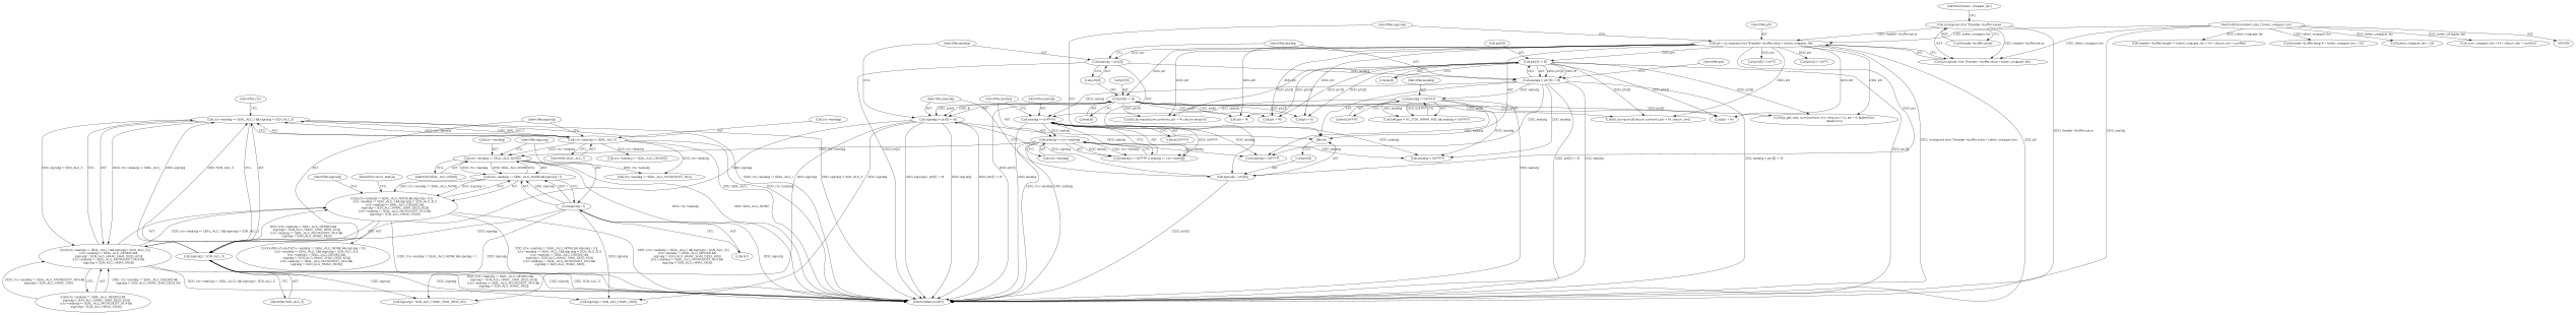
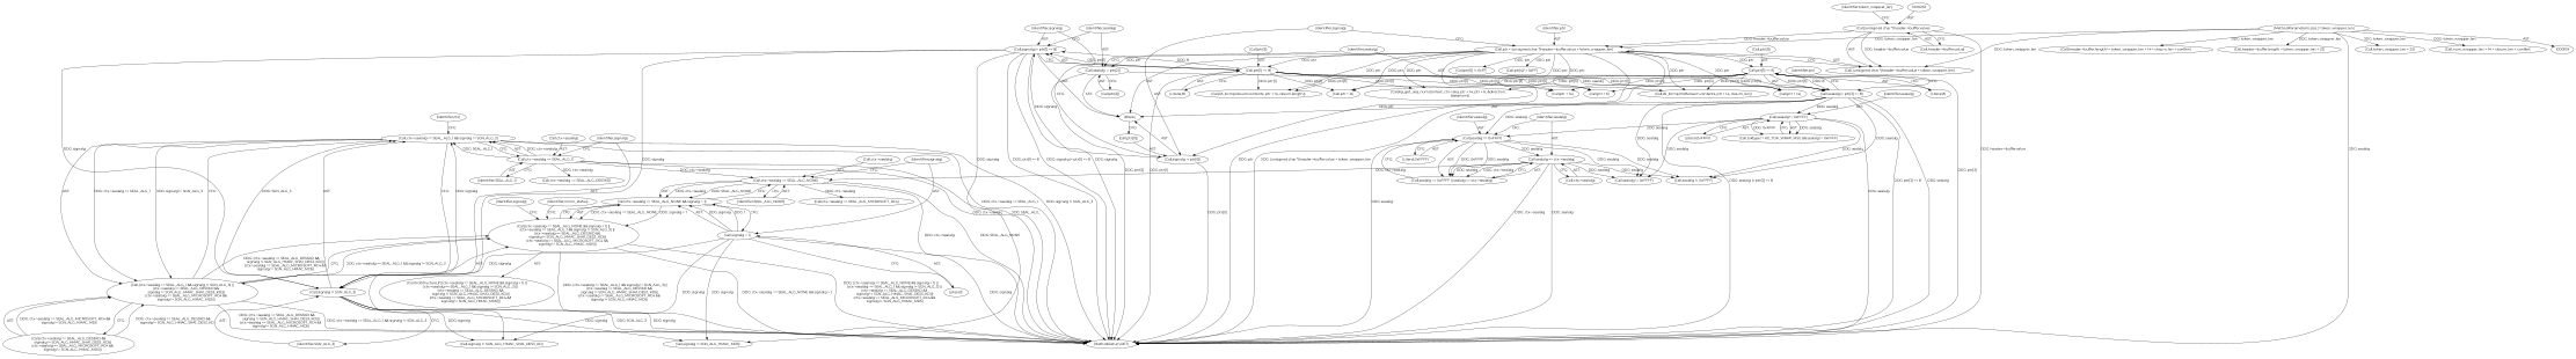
  digraph {
    fontname=Montserrat
    node [fontname=Montserrat]
    edge [fontname=Montserrat]
    n1 [label="(Call,ctx->sealalg == SEAL_ALG_1 && signalg != SGN_ALG_3)"]
    n2 [label="(Call,ctx->sealalg == SEAL_ALG_1)"]
    n3 [label="(Call,signalg != SGN_ALG_3)"]
    n4 [label="(Call,(ctx->sealalg == SEAL_ALG_1 && signalg != SGN_ALG_3) ||\n        (ctx->sealalg == SEAL_ALG_DES3KD &&\n         signalg != SGN_ALG_HMAC_SHA1_DES3_KD)||\n        (ctx->sealalg == SEAL_ALG_MICROSOFT_RC4 &&\n         signalg != SGN_ALG_HMAC_MD5))"]
    n5 [label="(MethodReturn,RET)"]
    n6 [label="(Call,ctx->sealalg == SEAL_ALG_DES3KD)"]
    n7 [label="(Identifier,SEAL_ALG_1)"]
    n8 [label="(Call,ctx->sealalg == SEAL_ALG_MICROSOFT_RC4)"]
    n9 [label="(Call,ctx->sealalg == SEAL_ALG_NONE)"]
    n10 [label="(Call,signalg != SGN_ALG_HMAC_SHA1_DES3_KD)"]
    n11 [label="(Call,signalg != SGN_ALG_HMAC_MD5)"]
    n12 [label="(Identifier,SGN_ALG_3)"]
    n13 [label="(Call,(ctx->sealalg == SEAL_ALG_NONE && signalg > 1) ||\n        (ctx->sealalg == SEAL_ALG_1 && signalg != SGN_ALG_3) ||\n        (ctx->sealalg == SEAL_ALG_DES3KD &&\n         signalg != SGN_ALG_HMAC_SHA1_DES3_KD)||\n        (ctx->sealalg == SEAL_ALG_MICROSOFT_RC4 &&\n         signalg != SGN_ALG_HMAC_MD5))"]
    n14 [label="(Call,(ctx->sealalg == SEAL_ALG_DES3KD &&\n         signalg != SGN_ALG_HMAC_SHA1_DES3_KD)||\n        (ctx->sealalg == SEAL_ALG_MICROSOFT_RC4 &&\n         signalg != SGN_ALG_HMAC_MD5))"]
    n15 [label="(Call,ctx->sealalg == SEAL_ALG_NONE && signalg > 1)"]
    n16 [label="(Identifier,SEAL_ALG_NONE)"]
    n17 [label="(Call,signalg > 1)"]
    n18 [label="(Call,sealalg == ctx->sealalg)"]
    n19 [label="(Call,sealalg == 0xFFFF || sealalg == ctx->sealalg)"]
    n20 [label="(Call,ctx->sealalg)"]
    n21 [label="(Call,sealalg != 0xFFFF)"]
    n22 [label="(Call,sealalg != 0xFFFF)"]
    n23 [label="(Call,sealalg == 0xFFFF)"]
    n24 [label="(Literal,0xFFFF)"]
    n25 [label="(Call,sealalg != 0xFFFF)"]
    n26 [label="(Call,toktype != KG_TOK_WRAP_MSG && sealalg != 0xFFFF)"]
    n27 [label="(Literal,0xFFFF)"]
    n28 [label="(Call,sealalg |= ptr[3] << 8)"]
    n29 [label="(Call,ptr[3] << 8)"]
    n30 [label="(Block,)"]
    n31 [label="(Call,k5_bcmp(md5cksum.contents, ptr + 14, cksum_len))"]
    n32 [label="(Call,ptr + 14)"]
    n33 [label="(Call,k5_bcmp(cksum.contents, ptr + 14, cksum.length))"]
    n34 [label="(Call,ptr + 14)"]
    n35 [label="(Call,ptr + 14)"]
    n36 [label="(Call,ptr + 6)"]
    n37 [label="(Call,kg_get_seq_num(context, ctx->seq, ptr + 14, ptr + 6, &direction,\n                          &seqnum))"]
    n38 [label="(Literal,8)"]
    n39 [label="(Call,ptr[0])"]
    n40 [label="(Call,sealalg  = ptr[2])"]
    n41 [label="(Call,ptr[2])"]
    n42 [label="(Call,ptr = (unsigned char *)header->buffer.value + token_wrapper_len)"]
    n43 [label="(Call,signalg  = ptr[0])"]
    n44 [label="(Call,ptr[1] << 8)"]
    n45 [label="(Call,ptr[5] != 0xFF)"]
    n46 [label="(Call,(unsigned char *)header->buffer.value + token_wrapper_len)"]
    n47 [label="(Call,ptr[4] != 0xFF)"]
    n48 [label="(Call,signalg |= ptr[1] << 8)"]
    n49 [label="(Literal,8)"]
    n50 [label="(Call,(unsigned char *)header->buffer.value)"]
    n51 [label="(Call,header->buffer.value)"]
    n52 [label="(MethodParameterIn,size_t token_wrapper_len)"]
    n53 [label="(Call,header->buffer.length != token_wrapper_len + 14 + cksum_len + conflen)"]
    n54 [label="(Call,header->buffer.length < token_wrapper_len + 22)"]
    n55 [label="(Call,token_wrapper_len + 22)"]
    n56 [label="(Call,num_wrapper_len + 14 + cksum_len + conflen)"]
    1000109
    n58 [label="(Literal,1)"]
    n59 [label="(ControlStructure,if ((ctx->sealalg == SEAL_ALG_NONE && signalg > 1) ||\n        (ctx->sealalg == SEAL_ALG_1 && signalg != SGN_ALG_3) ||\n        (ctx->sealalg == SEAL_ALG_DES3KD &&\n         signalg != SGN_ALG_HMAC_SHA1_DES3_KD)||\n        (ctx->sealalg == SEAL_ALG_MICROSOFT_RC4 &&\n         signalg != SGN_ALG_HMAC_MD5)))"]
    n60 [label="(Identifier,token_wrapper_len)"]
    n61 [label="(Identifier,sealalg)"]
    n62 [label="(Identifier,sealalg)"]
    n63 [label="(Identifier,sealalg)"]
    n64 [label="(Identifier,sealalg)"]
    n65 [label="(Identifier,signalg)"]
    n66 [label="(Call,ctx->sealalg)"]
    n67 [label="(Call,ptr[1])"]
    n68 [label="(Identifier,signalg)"]
    n69 [label="(Identifier,minor_status)"]
    n70 [label="(Identifier,ctx)"]
    n71 [label="(Call,ptr[3])"]
    n72 [label="(Identifier,sealalg)"]
    n73 [label="(Call,ctx->sealalg)"]
    n74 [label="(Identifier,signalg)"]
    n75 [label="(Identifier,signalg)"]
    n76 [label="(Identifier,ptr)"]
    n77 [label="(Identifier,ptr)"]
    n78 [label="(Identifier,signalg)"]
+   1000233
    n1 -> n2 [label="CFG: "]
    n1 -> n3 [label="CFG: "]
    n1 -> n4 [label="AST: "]
    n1 -> n4 [label="DDG: ctx->sealalg == SEAL_ALG_1"]
    n1 -> n4 [label="DDG: signalg != SGN_ALG_3"]
    n1 -> n5 [label="DDG: ctx->sealalg == SEAL_ALG_1"]
    n1 -> n5 [label="DDG: signalg != SGN_ALG_3"]
    n2 -> n1 [label="AST: "]
    n2 -> n1 [label="DDG: ctx->sealalg"]
    n2 -> n1 [label="DDG: SEAL_ALG_1"]
    n2 -> n5 [label="DDG: ctx->sealalg"]
    n2 -> n5 [label="DDG: SEAL_ALG_1"]
    n2 -> n6 [label="DDG: ctx->sealalg"]
    n2 -> n7 [label="CFG: "]
-   n2 -> n8 [label="DDG: ctx->sealalg"]
    n2 -> n9 [label="DDG: ctx->sealalg"]
    n3 -> n1 [label="AST: "]
    n3 -> n1 [label="DDG: signalg"]
    n3 -> n1 [label="DDG: SGN_ALG_3"]
    n3 -> n5 [label="DDG: signalg"]
    n3 -> n5 [label="DDG: SGN_ALG_3"]
    n3 -> n10 [label="DDG: signalg"]
    n3 -> n11 [label="DDG: signalg"]
    n3 -> n12 [label="CFG: "]
    n4 -> n1 [label="CFG: "]
    n4 -> n5 [label="DDG: ctx->sealalg == SEAL_ALG_1 && signalg != SGN_ALG_3"]
    n4 -> n5 [label="DDG: (ctx->sealalg == SEAL_ALG_DES3KD &&\n         signalg != SGN_ALG_HMAC_SHA1_DES3_KD)||\n        (ctx->sealalg == SEAL_ALG_MICROSOFT_RC4 &&\n         signalg != SGN_ALG_HMAC_MD5)"]
    n4 -> n13 [label="AST: "]
    n4 -> n13 [label="DDG: ctx->sealalg == SEAL_ALG_1 && signalg != SGN_ALG_3"]
    n4 -> n13 [label="DDG: (ctx->sealalg == SEAL_ALG_DES3KD &&\n         signalg != SGN_ALG_HMAC_SHA1_DES3_KD)||\n        (ctx->sealalg == SEAL_ALG_MICROSOFT_RC4 &&\n         signalg != SGN_ALG_HMAC_MD5)"]
    n4 -> n14 [label="CFG: "]
    n7 -> n2 [label="AST: "]
    n9 -> n5 [label="DDG: ctx->sealalg"]
    n9 -> n5 [label="DDG: SEAL_ALG_NONE"]
    n9 -> n8 [label="DDG: ctx->sealalg"]
    n9 -> n15 [label="AST: "]
    n9 -> n15 [label="DDG: ctx->sealalg"]
    n9 -> n15 [label="DDG: SEAL_ALG_NONE"]
    n9 -> n16 [label="CFG: "]
    n12 -> n3 [label="AST: "]
    n13 -> n4 [label="CFG: "]
    n13 -> n5 [label="DDG: (ctx->sealalg == SEAL_ALG_1 && signalg != SGN_ALG_3) ||\n        (ctx->sealalg == SEAL_ALG_DES3KD &&\n         signalg != SGN_ALG_HMAC_SHA1_DES3_KD)||\n        (ctx->sealalg == SEAL_ALG_MICROSOFT_RC4 &&\n         signalg != SGN_ALG_HMAC_MD5)"]
    n13 -> n5 [label="DDG: ctx->sealalg == SEAL_ALG_NONE && signalg > 1"]
    n13 -> n5 [label="DDG: (ctx->sealalg == SEAL_ALG_NONE && signalg > 1) ||\n        (ctx->sealalg == SEAL_ALG_1 && signalg != SGN_ALG_3) ||\n        (ctx->sealalg == SEAL_ALG_DES3KD &&\n         signalg != SGN_ALG_HMAC_SHA1_DES3_KD)||\n        (ctx->sealalg == SEAL_ALG_MICROSOFT_RC4 &&\n         signalg != SGN_ALG_HMAC_MD5)"]
    n13 -> n15 [label="CFG: "]
    n13 -> n59 [label="AST: "]
    n14 -> n4 [label="AST: "]
    n14 -> n4 [label="DDG: ctx->sealalg == SEAL_ALG_DES3KD &&\n         signalg != SGN_ALG_HMAC_SHA1_DES3_KD"]
    n14 -> n4 [label="DDG: ctx->sealalg == SEAL_ALG_MICROSOFT_RC4 &&\n         signalg != SGN_ALG_HMAC_MD5"]
    n15 -> n9 [label="CFG: "]
    n15 -> n13 [label="AST: "]
    n15 -> n13 [label="DDG: ctx->sealalg == SEAL_ALG_NONE"]
    n15 -> n13 [label="DDG: signalg > 1"]
    n15 -> n17 [label="CFG: "]
    n16 -> n9 [label="AST: "]
    n17 -> n3 [label="DDG: signalg"]
    n17 -> n5 [label="DDG: signalg"]
    n17 -> n10 [label="DDG: signalg"]
    n17 -> n11 [label="DDG: signalg"]
    n17 -> n15 [label="AST: "]
    n17 -> n15 [label="DDG: signalg"]
    n17 -> n15 [label="DDG: 1"]
    n17 -> n58 [label="CFG: "]
    n18 -> n5 [label="DDG: ctx->sealalg"]
    n18 -> n5 [label="DDG: sealalg"]
    n18 -> n9 [label="DDG: ctx->sealalg"]
    n18 -> n19 [label="AST: "]
    n18 -> n19 [label="DDG: sealalg"]
    n18 -> n19 [label="DDG: ctx->sealalg"]
    n18 -> n20 [label="CFG: "]
    n18 -> n21 [label="DDG: sealalg"]
    n18 -> n22 [label="DDG: sealalg"]
    n19 -> n18 [label="CFG: "]
    n19 -> n23 [label="CFG: "]
    n20 -> n18 [label="AST: "]
    n23 -> n5 [label="DDG: sealalg"]
    n23 -> n18 [label="DDG: sealalg"]
    n23 -> n19 [label="AST: "]
    n23 -> n19 [label="DDG: sealalg"]
    n23 -> n19 [label="DDG: 0xFFFF"]
    n23 -> n21 [label="DDG: sealalg"]
    n23 -> n22 [label="DDG: sealalg"]
    n23 -> n24 [label="CFG: "]
    n24 -> n23 [label="AST: "]
    n25 -> n5 [label="DDG: sealalg"]
    n25 -> n21 [label="DDG: sealalg"]
    n25 -> n22 [label="DDG: sealalg"]
    n25 -> n23 [label="DDG: sealalg"]
    n25 -> n26 [label="AST: "]
    n25 -> n26 [label="DDG: sealalg"]
    n25 -> n26 [label="DDG: 0xFFFF"]
    n25 -> n27 [label="CFG: "]
    n26 -> n25 [label="CFG: "]
    n27 -> n25 [label="AST: "]
    n28 -> n5 [label="DDG: ptr[3] << 8"]
    n28 -> n5 [label="DDG: sealalg"]
    n28 -> n5 [label="DDG: sealalg |= ptr[3] << 8"]
    n28 -> n21 [label="DDG: sealalg"]
    n28 -> n22 [label="DDG: sealalg"]
    n28 -> n23 [label="DDG: sealalg"]
    n28 -> n25 [label="DDG: sealalg"]
    n28 -> n29 [label="CFG: "]
    n28 -> n30 [label="AST: "]
    n29 -> n5 [label="DDG: ptr[3]"]
    n29 -> n28 [label="AST: "]
    n29 -> n28 [label="DDG: ptr[3]"]
    n29 -> n28 [label="DDG: 8"]
    n29 -> n31 [label="DDG: ptr[3]"]
    n29 -> n32 [label="DDG: ptr[3]"]
    n29 -> n33 [label="DDG: ptr[3]"]
    n29 -> n34 [label="DDG: ptr[3]"]
    n29 -> n35 [label="DDG: ptr[3]"]
    n29 -> n36 [label="DDG: ptr[3]"]
    n29 -> n37 [label="DDG: ptr[3]"]
    n29 -> n38 [label="CFG: "]
    n30 -> n39 [label="CFG: "]
    n38 -> n29 [label="AST: "]
    n39 -> n43 [label="AST: "]
    n40 -> n5 [label="DDG: ptr[2]"]
    n40 -> n28 [label="DDG: sealalg"]
    n40 -> n30 [label="AST: "]
    n40 -> n41 [label="CFG: "]
    n41 -> n40 [label="AST: "]
    n42 -> n5 [label="DDG: (unsigned char *)header->buffer.value + token_wrapper_len"]
    n42 -> n5 [label="DDG: ptr"]
    n42 -> n29 [label="DDG: ptr"]
    n42 -> n30 [label="AST: "]
    n42 -> n31 [label="DDG: ptr"]
    n42 -> n32 [label="DDG: ptr"]
    n42 -> n33 [label="DDG: ptr"]
    n42 -> n34 [label="DDG: ptr"]
    n42 -> n35 [label="DDG: ptr"]
    n42 -> n36 [label="DDG: ptr"]
    n42 -> n37 [label="DDG: ptr"]
    n42 -> n40 [label="DDG: ptr"]
    n42 -> n43 [label="DDG: ptr"]
    n42 -> n44 [label="DDG: ptr"]
    n42 -> n45 [label="DDG: ptr"]
    n42 -> n46 [label="CFG: "]
    n42 -> n47 [label="DDG: ptr"]
    n43 -> n5 [label="DDG: ptr[0]"]
    n43 -> n30 [label="AST: "]
    n43 -> n48 [label="DDG: signalg"]
    n44 -> n5 [label="DDG: ptr[1]"]
    n44 -> n31 [label="DDG: ptr[1]"]
    n44 -> n32 [label="DDG: ptr[1]"]
    n44 -> n33 [label="DDG: ptr[1]"]
    n44 -> n34 [label="DDG: ptr[1]"]
    n44 -> n35 [label="DDG: ptr[1]"]
    n44 -> n36 [label="DDG: ptr[1]"]
    n44 -> n37 [label="DDG: ptr[1]"]
    n44 -> n48 [label="AST: "]
    n44 -> n48 [label="DDG: ptr[1]"]
    n44 -> n48 [label="DDG: 8"]
    n44 -> n49 [label="CFG: "]
    n46 -> n42 [label="AST: "]
    n48 -> n3 [label="DDG: signalg"]
    n48 -> n5 [label="DDG: signalg |= ptr[1] << 8"]
    n48 -> n5 [label="DDG: signalg"]
    n48 -> n5 [label="DDG: ptr[1] << 8"]
    n48 -> n10 [label="DDG: signalg"]
    n48 -> n11 [label="DDG: signalg"]
    n48 -> n30 [label="AST: "]
-   n41 -> n44 [label="CFG: "]
+   n48 -> n44 [label="CFG: "]
    n49 -> n44 [label="AST: "]
    n50 -> n5 [label="DDG: header->buffer.value"]
    n50 -> n42 [label="DDG: header->buffer.value"]
    n50 -> n46 [label="AST: "]
    n50 -> n46 [label="DDG: header->buffer.value"]
    n50 -> n51 [label="CFG: "]
    n51 -> n50 [label="AST: "]
    n52 -> n5 [label="DDG: sealalg"]
    n52 -> n42 [label="DDG: token_wrapper_len"]
    n52 -> n46 [label="DDG: token_wrapper_len"]
    n52 -> n53 [label="DDG: token_wrapper_len"]
    n52 -> n54 [label="DDG: token_wrapper_len"]
    n52 -> n55 [label="DDG: token_wrapper_len"]
    n52 -> n56 [label="DDG: token_wrapper_len"]
    n52 -> 1000109 [label="AST: "]
    n58 -> n17 [label="AST: "]
    n60 -> n50 [label="CFG: "]
    n61 -> n28 [label="AST: "]
    n61 -> n40 [label="CFG: "]
    n62 -> n40 [label="AST: "]
    n62 -> n48 [label="CFG: "]
    n63 -> n25 [label="AST: "]
    n64 -> n23 [label="AST: "]
    n65 -> n2 [label="CFG: "]
    n65 -> n3 [label="AST: "]
    n66 -> n2 [label="AST: "]
    n67 -> n44 [label="AST: "]
    n68 -> n42 [label="CFG: "]
    n68 -> n43 [label="AST: "]
    n69 -> n13 [label="CFG: "]
    n70 -> n1 [label="CFG: "]
    n71 -> n29 [label="AST: "]
    n72 -> n18 [label="AST: "]
    n72 -> n23 [label="CFG: "]
    n73 -> n9 [label="AST: "]
    n74 -> n13 [label="CFG: "]
    n75 -> n9 [label="CFG: "]
    n75 -> n17 [label="AST: "]
    n76 -> n42 [label="AST: "]
    n77 -> n28 [label="CFG: "]
    n78 -> n43 [label="CFG: "]
    n78 -> n48 [label="AST: "]
+   1000233 -> n50 [label="AST: "]
  }
